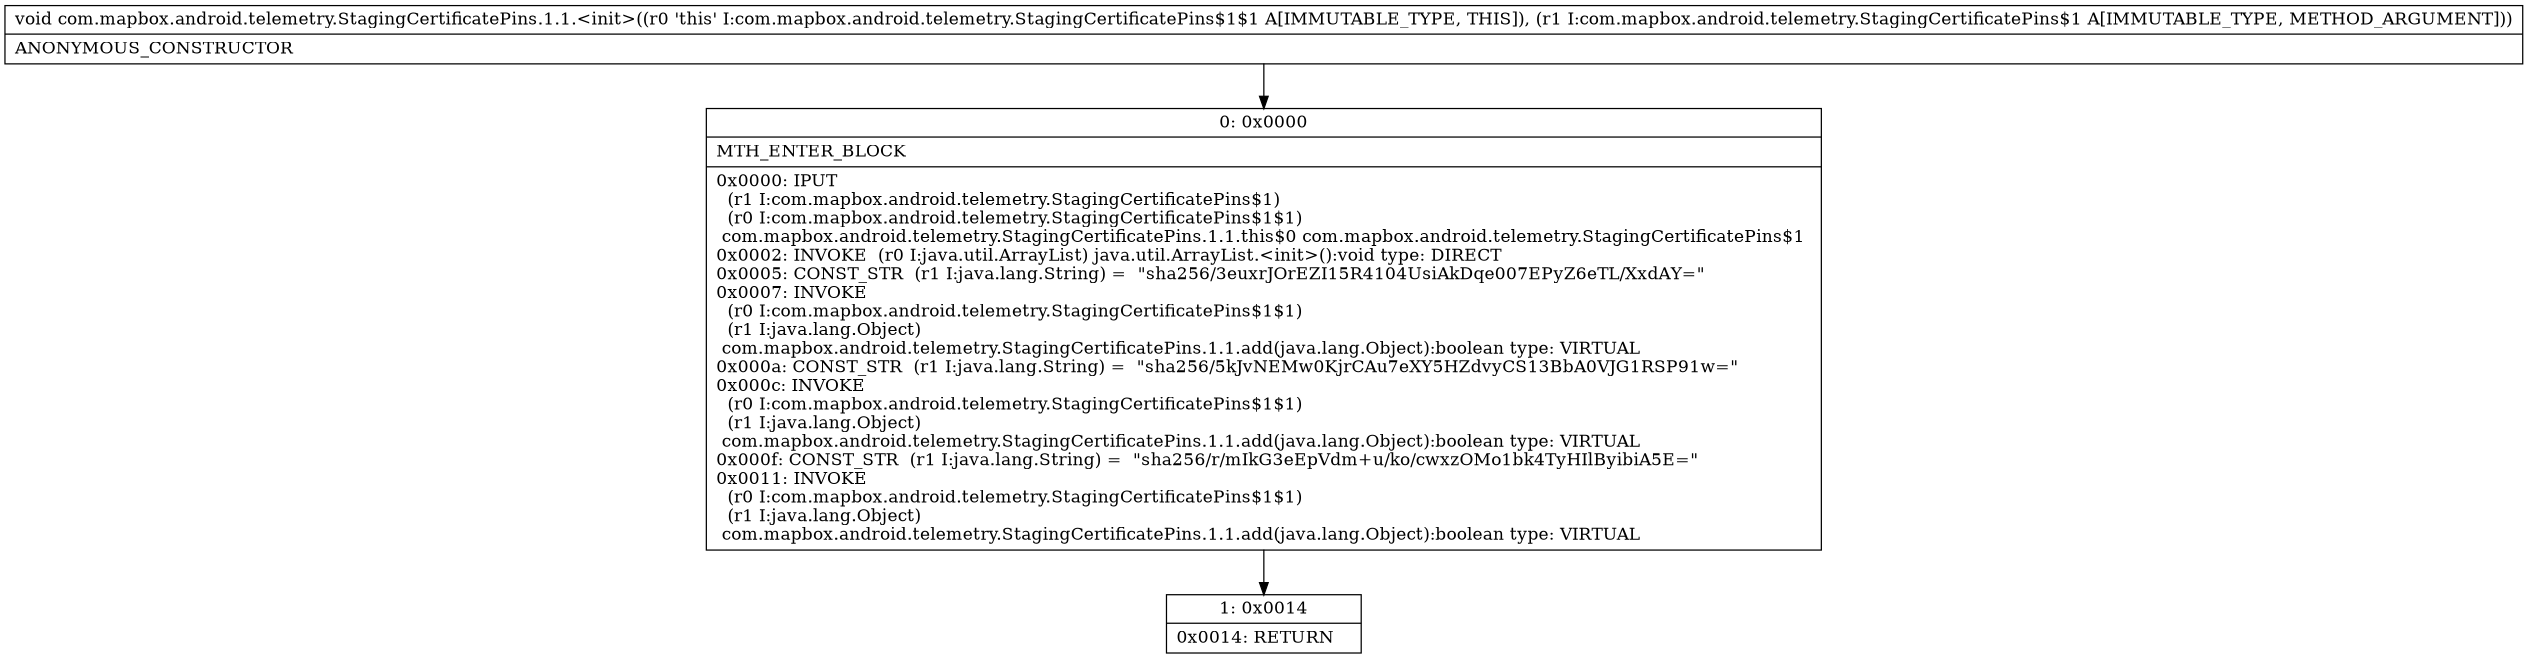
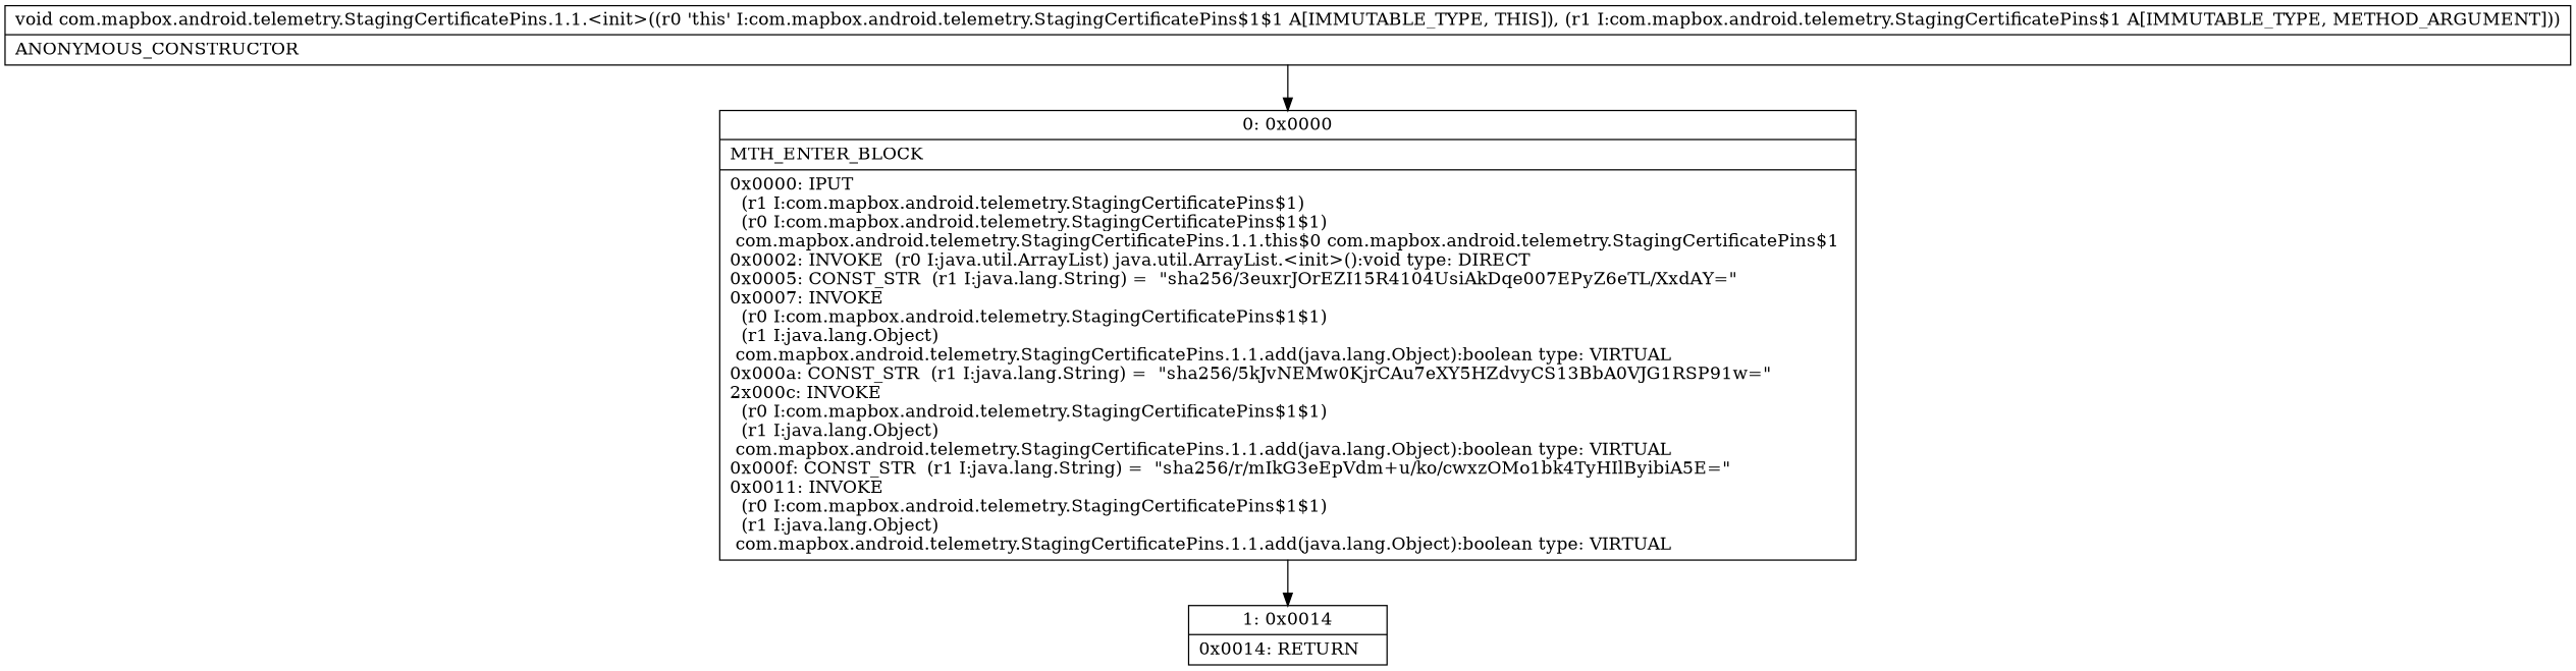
  digraph {
    node [shape=record]
-   n1 [label="{0\:\ 0x0000|MTH_ENTER_BLOCK\l|0x0000: IPUT  \l  (r1 I:com.mapbox.android.telemetry.StagingCertificatePins$1)\l  (r0 I:com.mapbox.android.telemetry.StagingCertificatePins$1$1)\l com.mapbox.android.telemetry.StagingCertificatePins.1.1.this$0 com.mapbox.android.telemetry.StagingCertificatePins$1 \l0x0002: INVOKE  (r0 I:java.util.ArrayList) java.util.ArrayList.\<init\>():void type: DIRECT \l0x0005: CONST_STR  (r1 I:java.lang.String) =  \"sha256\/3euxrJOrEZI15R4104UsiAkDqe007EPyZ6eTL\/XxdAY=\" \l0x0007: INVOKE  \l  (r0 I:com.mapbox.android.telemetry.StagingCertificatePins$1$1)\l  (r1 I:java.lang.Object)\l com.mapbox.android.telemetry.StagingCertificatePins.1.1.add(java.lang.Object):boolean type: VIRTUAL \l0x000a: CONST_STR  (r1 I:java.lang.String) =  \"sha256\/5kJvNEMw0KjrCAu7eXY5HZdvyCS13BbA0VJG1RSP91w=\" \l0x000c: INVOKE  \l  (r0 I:com.mapbox.android.telemetry.StagingCertificatePins$1$1)\l  (r1 I:java.lang.Object)\l com.mapbox.android.telemetry.StagingCertificatePins.1.1.add(java.lang.Object):boolean type: VIRTUAL \l0x000f: CONST_STR  (r1 I:java.lang.String) =  \"sha256\/r\/mIkG3eEpVdm+u\/ko\/cwxzOMo1bk4TyHIlByibiA5E=\" \l0x0011: INVOKE  \l  (r0 I:com.mapbox.android.telemetry.StagingCertificatePins$1$1)\l  (r1 I:java.lang.Object)\l com.mapbox.android.telemetry.StagingCertificatePins.1.1.add(java.lang.Object):boolean type: VIRTUAL \l}"]
+   n1 [label="{0\:\ 0x0000|MTH_ENTER_BLOCK\l|0x0000: IPUT  \l  (r1 I:com.mapbox.android.telemetry.StagingCertificatePins$1)\l  (r0 I:com.mapbox.android.telemetry.StagingCertificatePins$1$1)\l com.mapbox.android.telemetry.StagingCertificatePins.1.1.this$0 com.mapbox.android.telemetry.StagingCertificatePins$1 \l0x0002: INVOKE  (r0 I:java.util.ArrayList) java.util.ArrayList.\<init\>():void type: DIRECT \l0x0005: CONST_STR  (r1 I:java.lang.String) =  \"sha256\/3euxrJOrEZI15R4104UsiAkDqe007EPyZ6eTL\/XxdAY=\" \l0x0007: INVOKE  \l  (r0 I:com.mapbox.android.telemetry.StagingCertificatePins$1$1)\l  (r1 I:java.lang.Object)\l com.mapbox.android.telemetry.StagingCertificatePins.1.1.add(java.lang.Object):boolean type: VIRTUAL \l0x000a: CONST_STR  (r1 I:java.lang.String) =  \"sha256\/5kJvNEMw0KjrCAu7eXY5HZdvyCS13BbA0VJG1RSP91w=\" \l2x000c: INVOKE  \l  (r0 I:com.mapbox.android.telemetry.StagingCertificatePins$1$1)\l  (r1 I:java.lang.Object)\l com.mapbox.android.telemetry.StagingCertificatePins.1.1.add(java.lang.Object):boolean type: VIRTUAL \l0x000f: CONST_STR  (r1 I:java.lang.String) =  \"sha256\/r\/mIkG3eEpVdm+u\/ko\/cwxzOMo1bk4TyHIlByibiA5E=\" \l0x0011: INVOKE  \l  (r0 I:com.mapbox.android.telemetry.StagingCertificatePins$1$1)\l  (r1 I:java.lang.Object)\l com.mapbox.android.telemetry.StagingCertificatePins.1.1.add(java.lang.Object):boolean type: VIRTUAL \l}"]
    n2 [label="{1\:\ 0x0014|0x0014: RETURN   \l}"]
    n3 [label="{void com.mapbox.android.telemetry.StagingCertificatePins.1.1.\<init\>((r0 'this' I:com.mapbox.android.telemetry.StagingCertificatePins$1$1 A[IMMUTABLE_TYPE, THIS]), (r1 I:com.mapbox.android.telemetry.StagingCertificatePins$1 A[IMMUTABLE_TYPE, METHOD_ARGUMENT]))  | ANONYMOUS_CONSTRUCTOR\l}"]
    n1 -> n2
    n3 -> n1
  }
